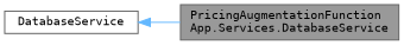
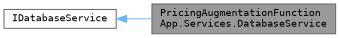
  digraph {
    rankdir=LR
    fontname="DejaVu Sans Mono"
    node [color=gray40 fontname="DejaVu Sans Mono" fontsize=10 shape=box style=filled]
    n1 [fillcolor=grey60 fontcolor=black height=0.2 label="PricingAugmentationFunction\lApp.Services.DatabaseService" width=0.4]
-   n2 [fillcolor=white height=0.2 label=DatabaseService width=0.4]
+   n2 [fillcolor=white height=0.2 label=IDatabaseService width=0.4]
    n2 -> n1 [color=steelblue1 dir=back fontname="DejaVu Sans Mono" fontsize=10 labelfontname=Helvetica labelfontsize=10 style=solid]
  }
